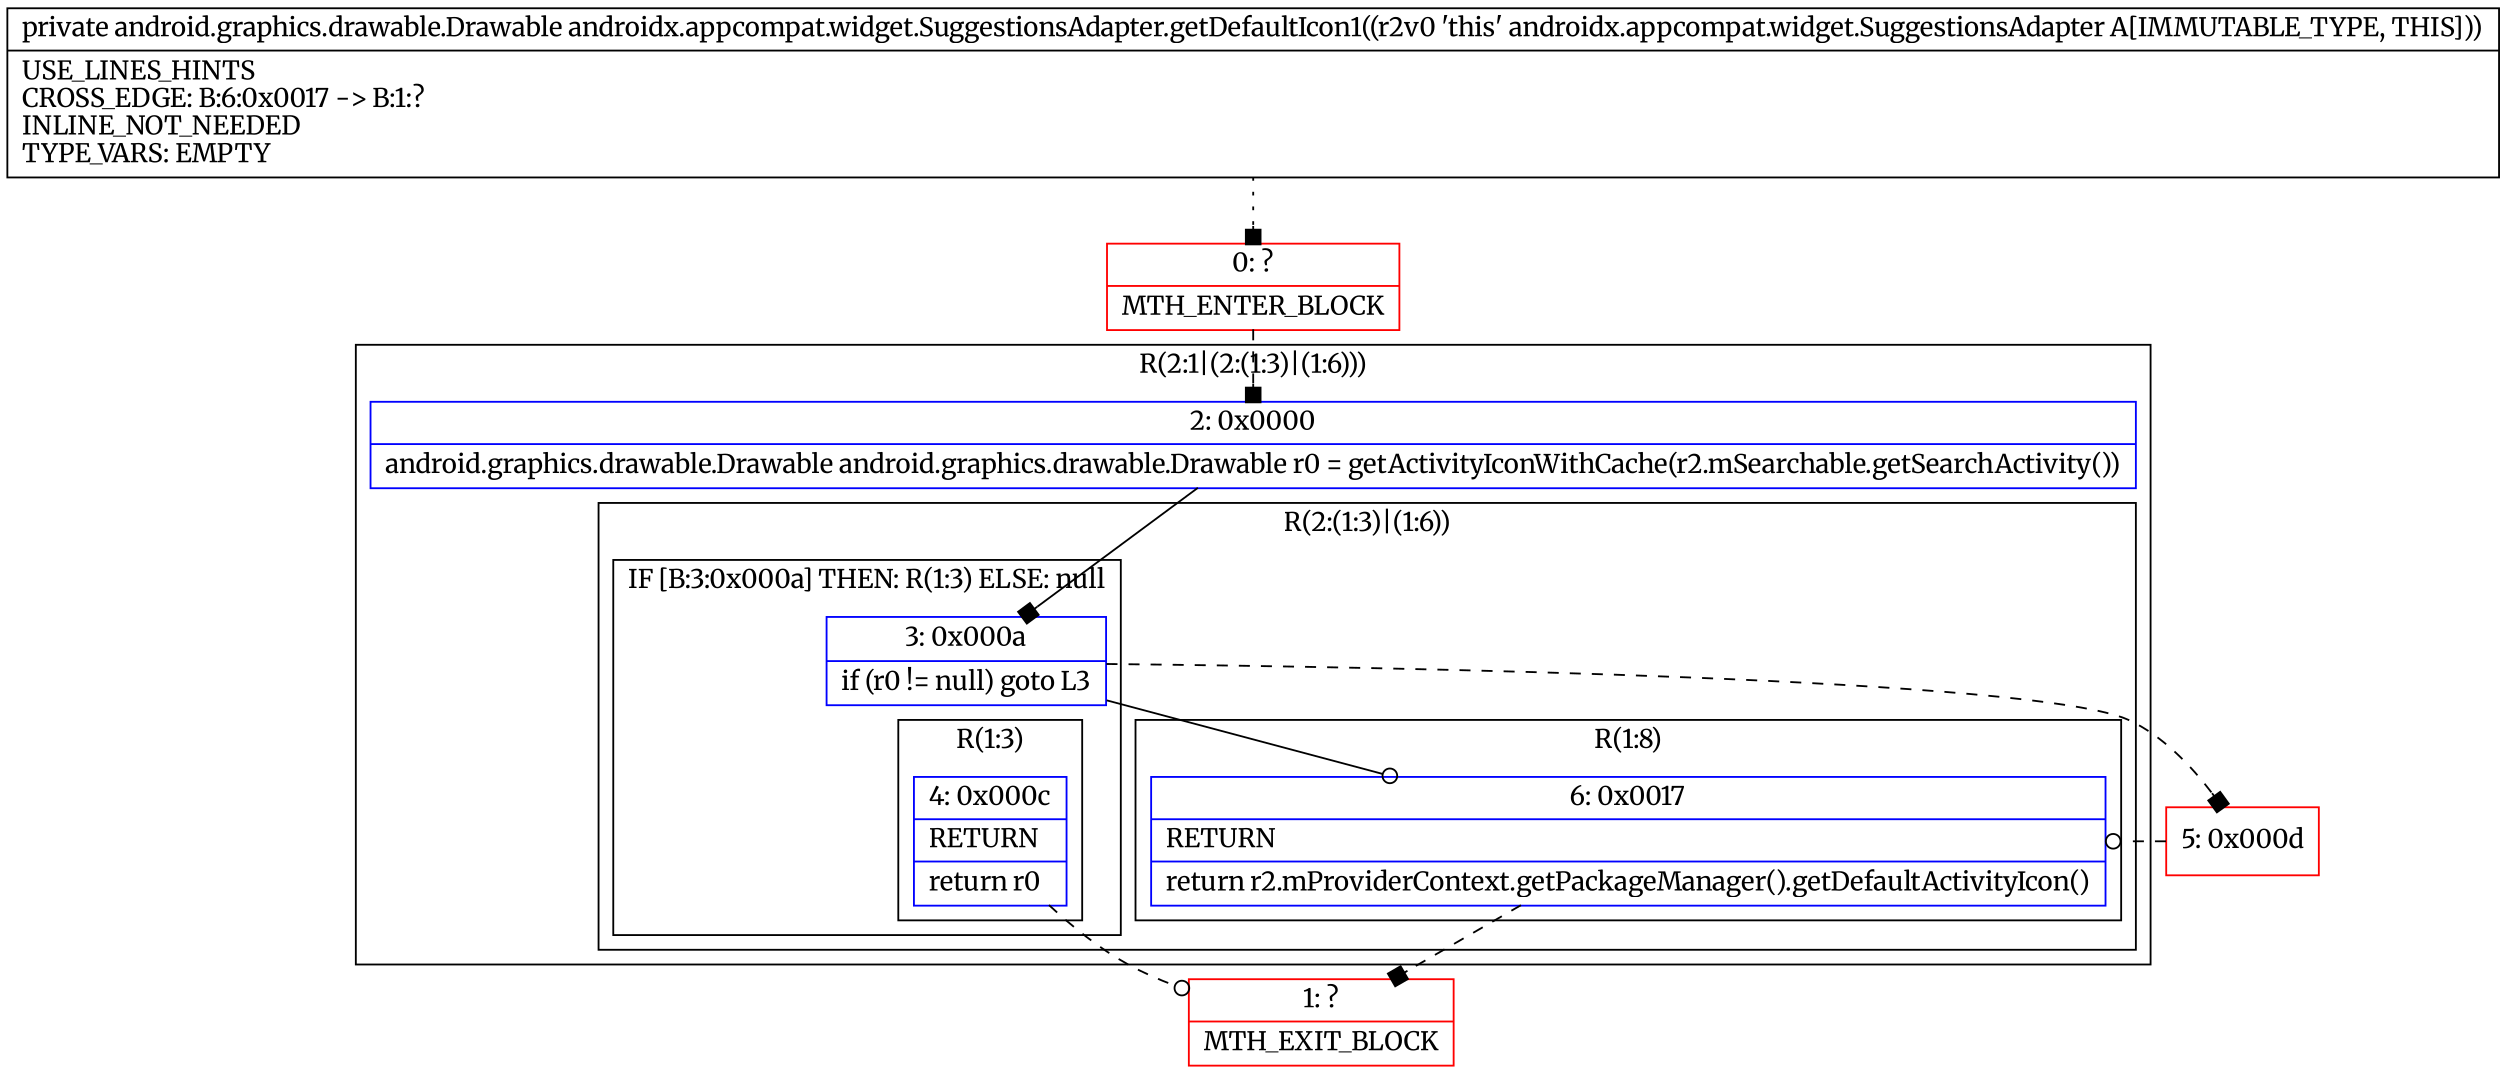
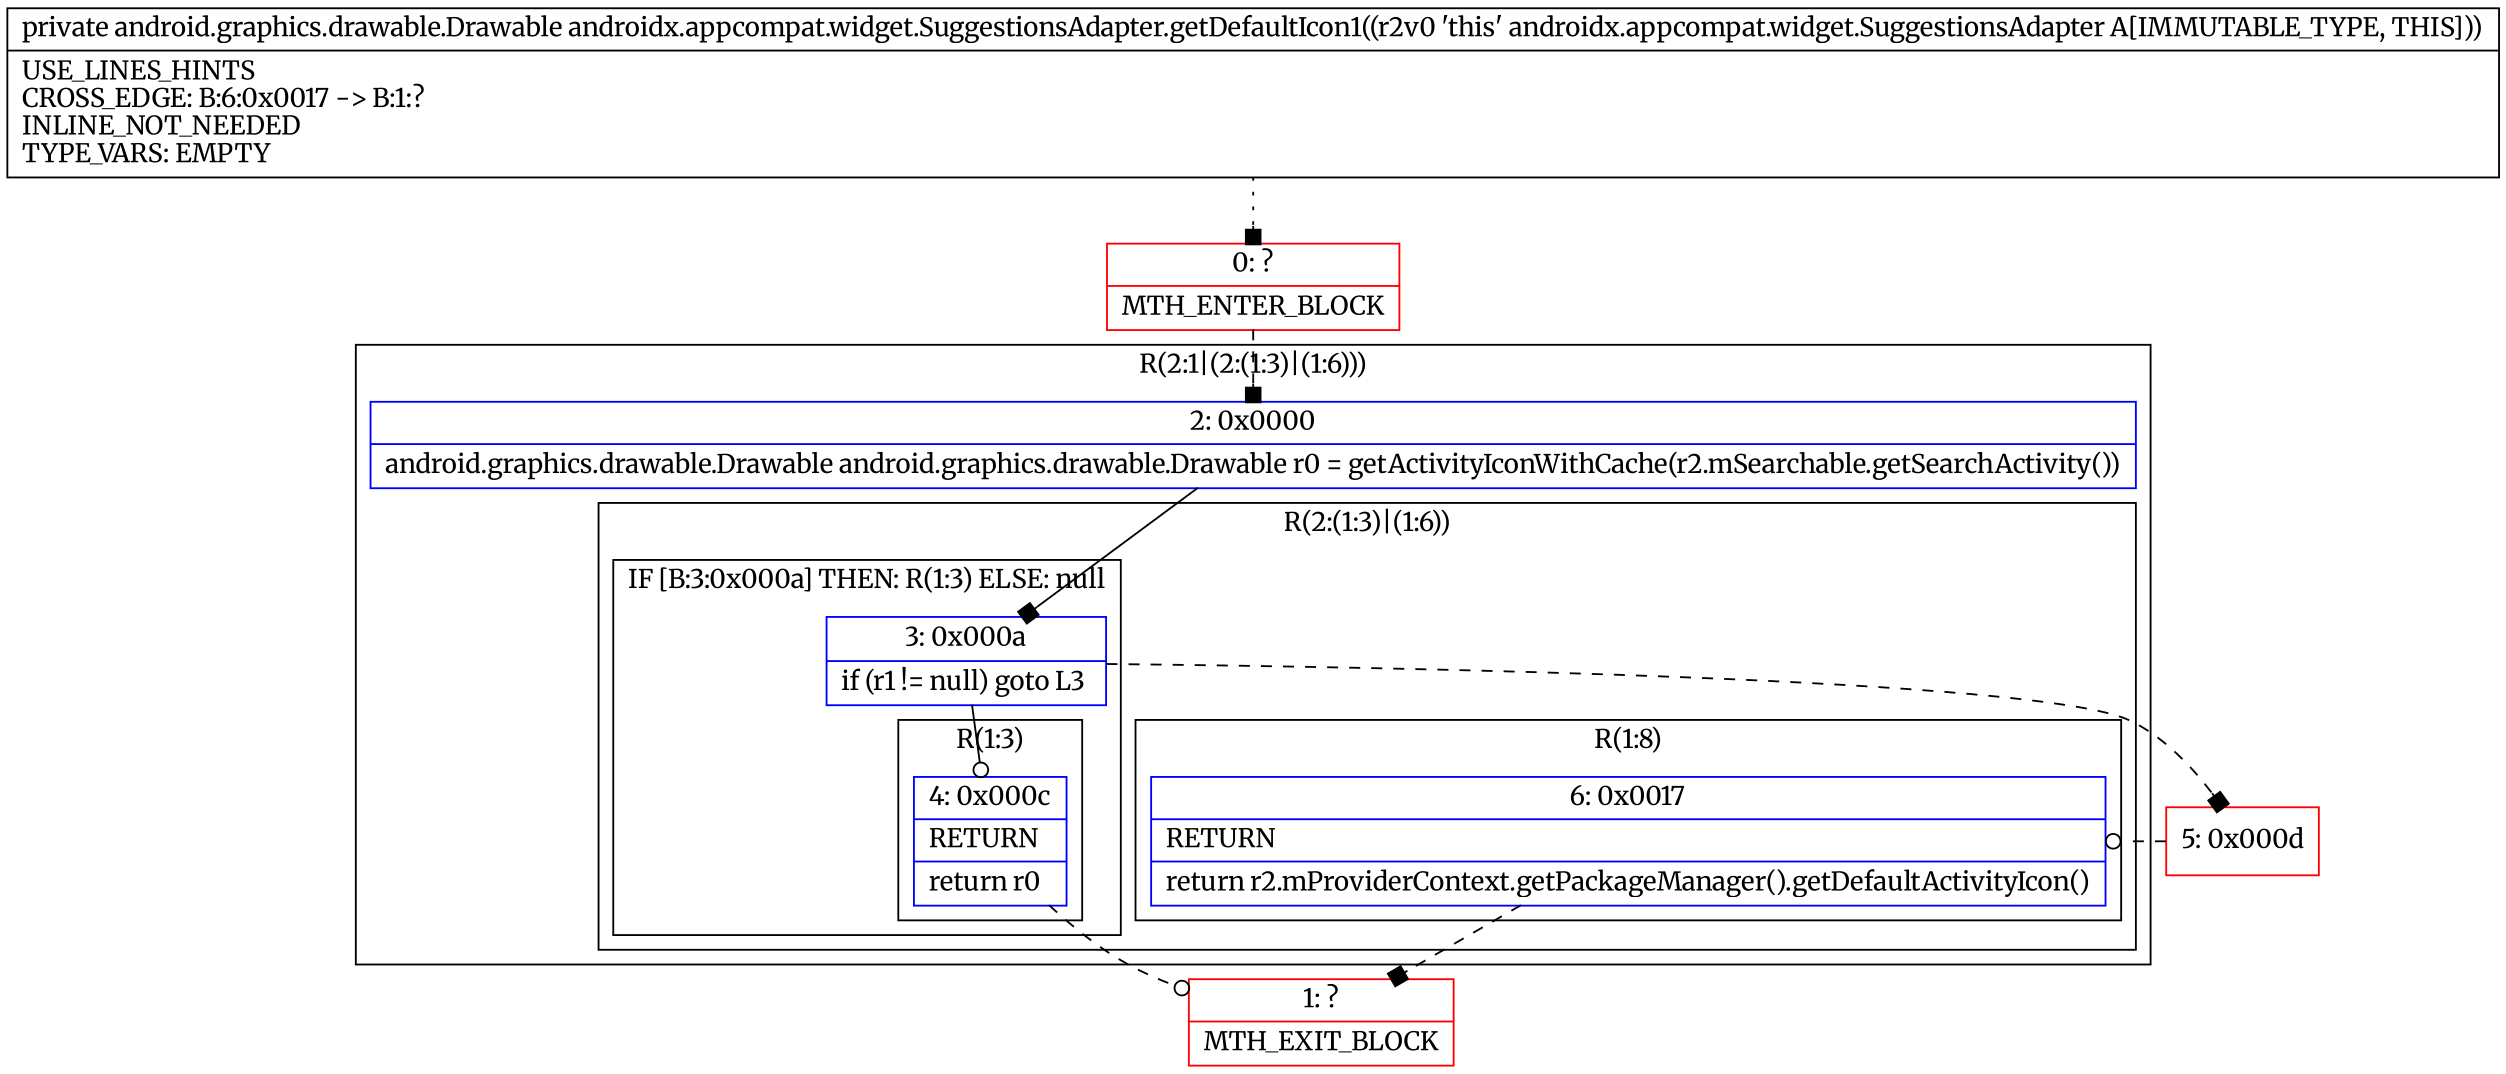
  digraph {
    fontname=Merriweather
    node [color=blue fontname=Merriweather shape=record]
    edge [arrowhead=box fontname=Merriweather style=dashed]
    n1 [label="{4\:\ 0x000c|RETURN\l|return r0\l}"]
-   n2 [label="{3\:\ 0x000a|if (r0 != null) goto L3\l}"]
+   n2 [label="{3\:\ 0x000a|if (r1 != null) goto L3\l}"]
    n3 [label="{6\:\ 0x0017|RETURN\l|return r2.mProviderContext.getPackageManager().getDefaultActivityIcon()\l}"]
    n4 [label="{2\:\ 0x0000|android.graphics.drawable.Drawable android.graphics.drawable.Drawable r0 = getActivityIconWithCache(r2.mSearchable.getSearchActivity())\l}"]
    n5 [color=red label="{1\:\ ?|MTH_EXIT_BLOCK\l}"]
    n6 [color=red label="{5\:\ 0x000d}"]
    n7 [color=red label="{0\:\ ?|MTH_ENTER_BLOCK\l}"]
    n8 [label="{private android.graphics.drawable.Drawable androidx.appcompat.widget.SuggestionsAdapter.getDefaultIcon1((r2v0 'this' androidx.appcompat.widget.SuggestionsAdapter A[IMMUTABLE_TYPE, THIS]))  | USE_LINES_HINTS\lCROSS_EDGE: B:6:0x0017 \-\> B:1:?\lINLINE_NOT_NEEDED\lTYPE_VARS: EMPTY\l}" color=""]
    subgraph cluster_1 {
      label="R(2:1|(2:(1:3)|(1:6)))"
      n4
      subgraph cluster_2 {
        label="R(2:(1:3)|(1:6))"
        subgraph cluster_3 {
          label="IF [B:3:0x000a] THEN: R(1:3) ELSE: null"
          n2
          subgraph cluster_4 {
            label="R(1:3)"
            n1
          }
        }
        subgraph cluster_5 {
          label="R(1:8)"
          n3
        }
      }
    }
    n1 -> n5 [arrowhead=odot]
-   n2 -> n3 [arrowhead=odot style=solid]
+   n2 -> n1 [arrowhead=odot style=solid]
    n2 -> n6
    n3 -> n5
    n4 -> n2 [style=solid]
    n6 -> n3 [arrowhead=odot]
    n7 -> n4
    n8 -> n7 [style=dotted]
  }
